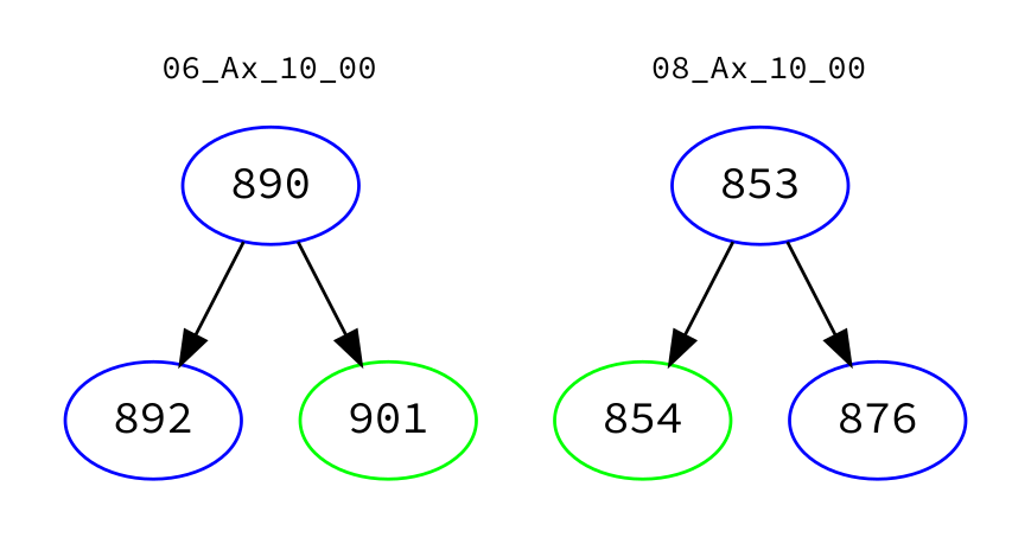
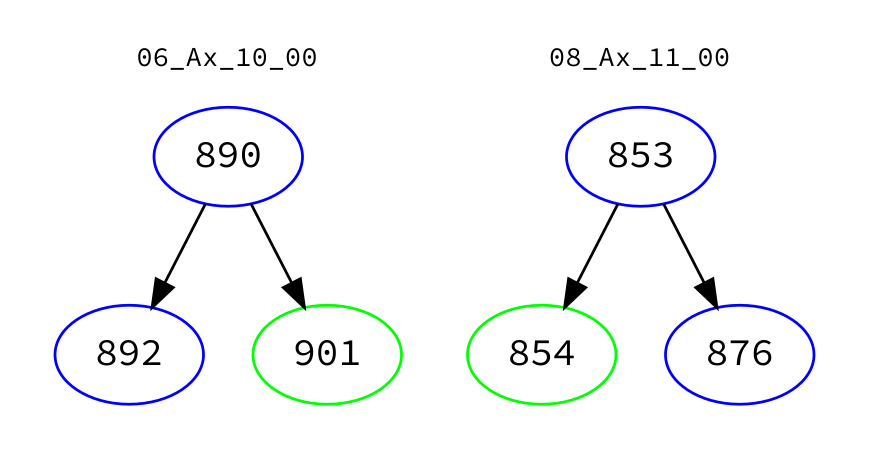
  digraph {
    fontname="Source Code Pro"
    node [color=blue fontname="Source Code Pro"]
    edge [color=black fontname="Source Code Pro"]
    n1 [label=890]
    n2 [label=892]
    n3 [color=green label=901]
    n4 [label=853]
    n5 [color=green label=854]
    n6 [label=876]
    subgraph cluster_1 {
      color=white
      fontsize=10
      label="06_Ax_10_00"
      n1
      n2
      n3
    }
    subgraph cluster_2 {
      color=white
      fontsize=10
-     label="08_Ax_10_00"
+     label="08_Ax_11_00"
      n4
      n5
      n6
    }
    n1 -> n2
    n1 -> n3
    n4 -> n5
    n4 -> n6
  }
